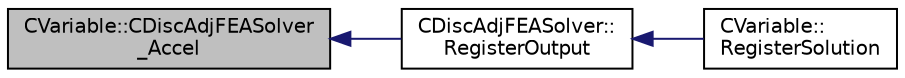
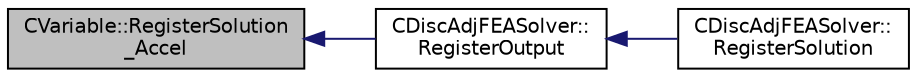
  digraph {
    rankdir=LR
    node [color=black fillcolor=white fontname=Helvetica fontsize=10 shape=record style=filled]
    edge [color=midnightblue dir=back fontname=Helvetica fontsize=10 labelfontname=Helvetica labelfontsize=10 style=solid]
-   n1 [fillcolor=grey75 fontcolor=black height=0.2 label="CVariable::CDiscAdjFEASolver\l_Accel" width=0.4]
+   n1 [fillcolor=grey75 fontcolor=black height=0.2 label="CVariable::RegisterSolution\l_Accel" width=0.4]
    n2 [height=0.2 label="CDiscAdjFEASolver::\lRegisterOutput" width=0.4]
-   n3 [height=0.2 label="CVariable::\lRegisterSolution" width=0.4]
+   n3 [height=0.2 label="CDiscAdjFEASolver::\lRegisterSolution" width=0.4]
    n1 -> n2
    n2 -> n3
  }
